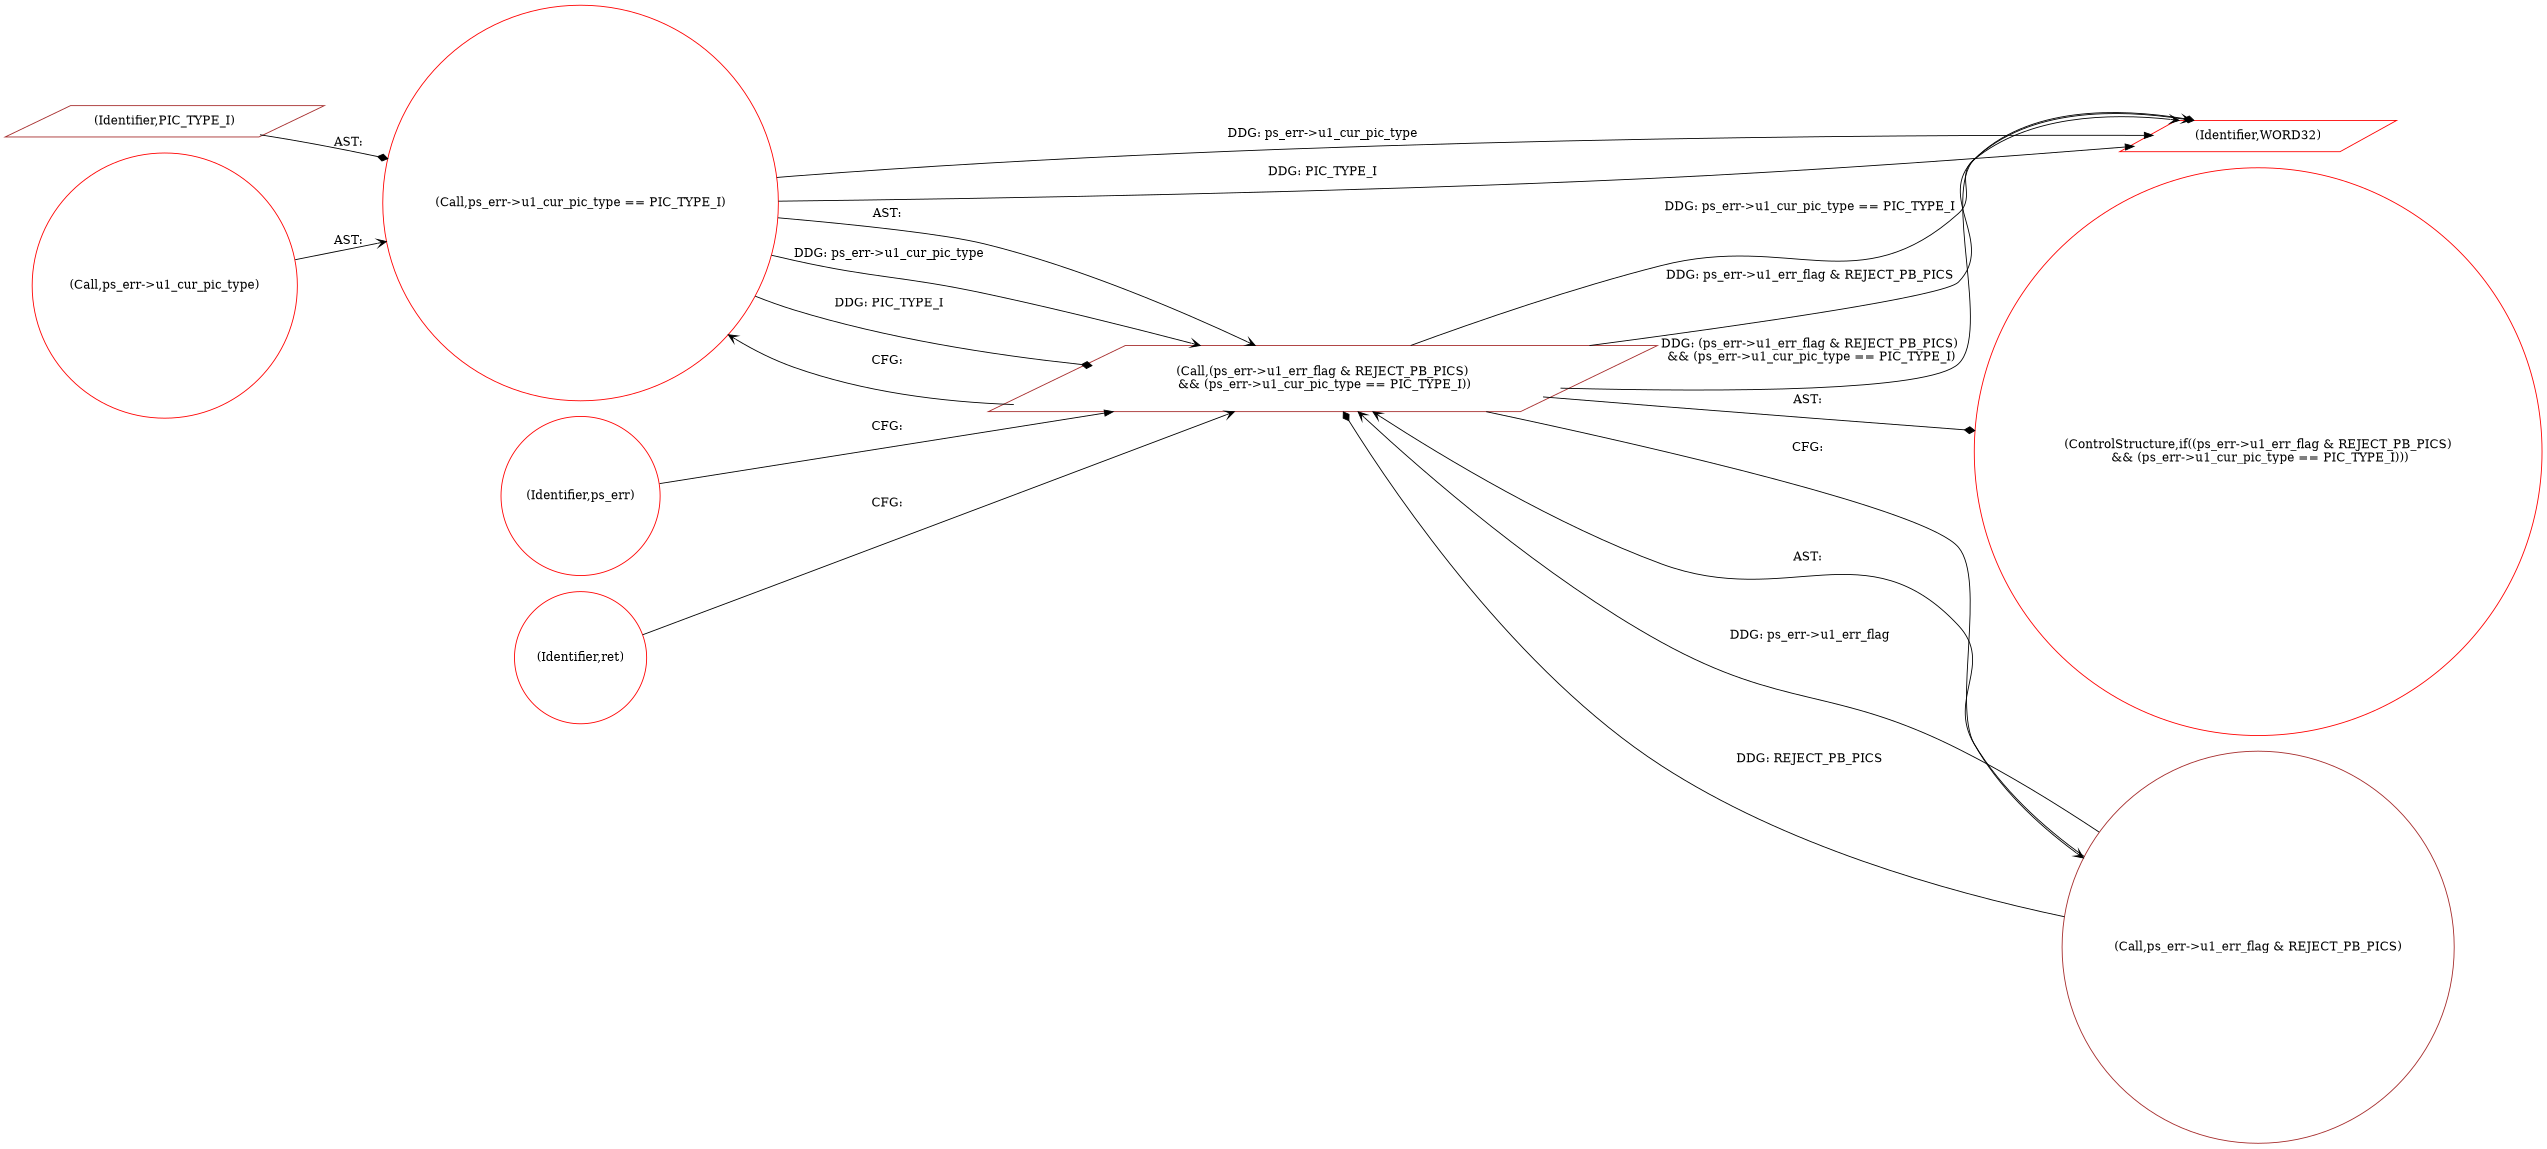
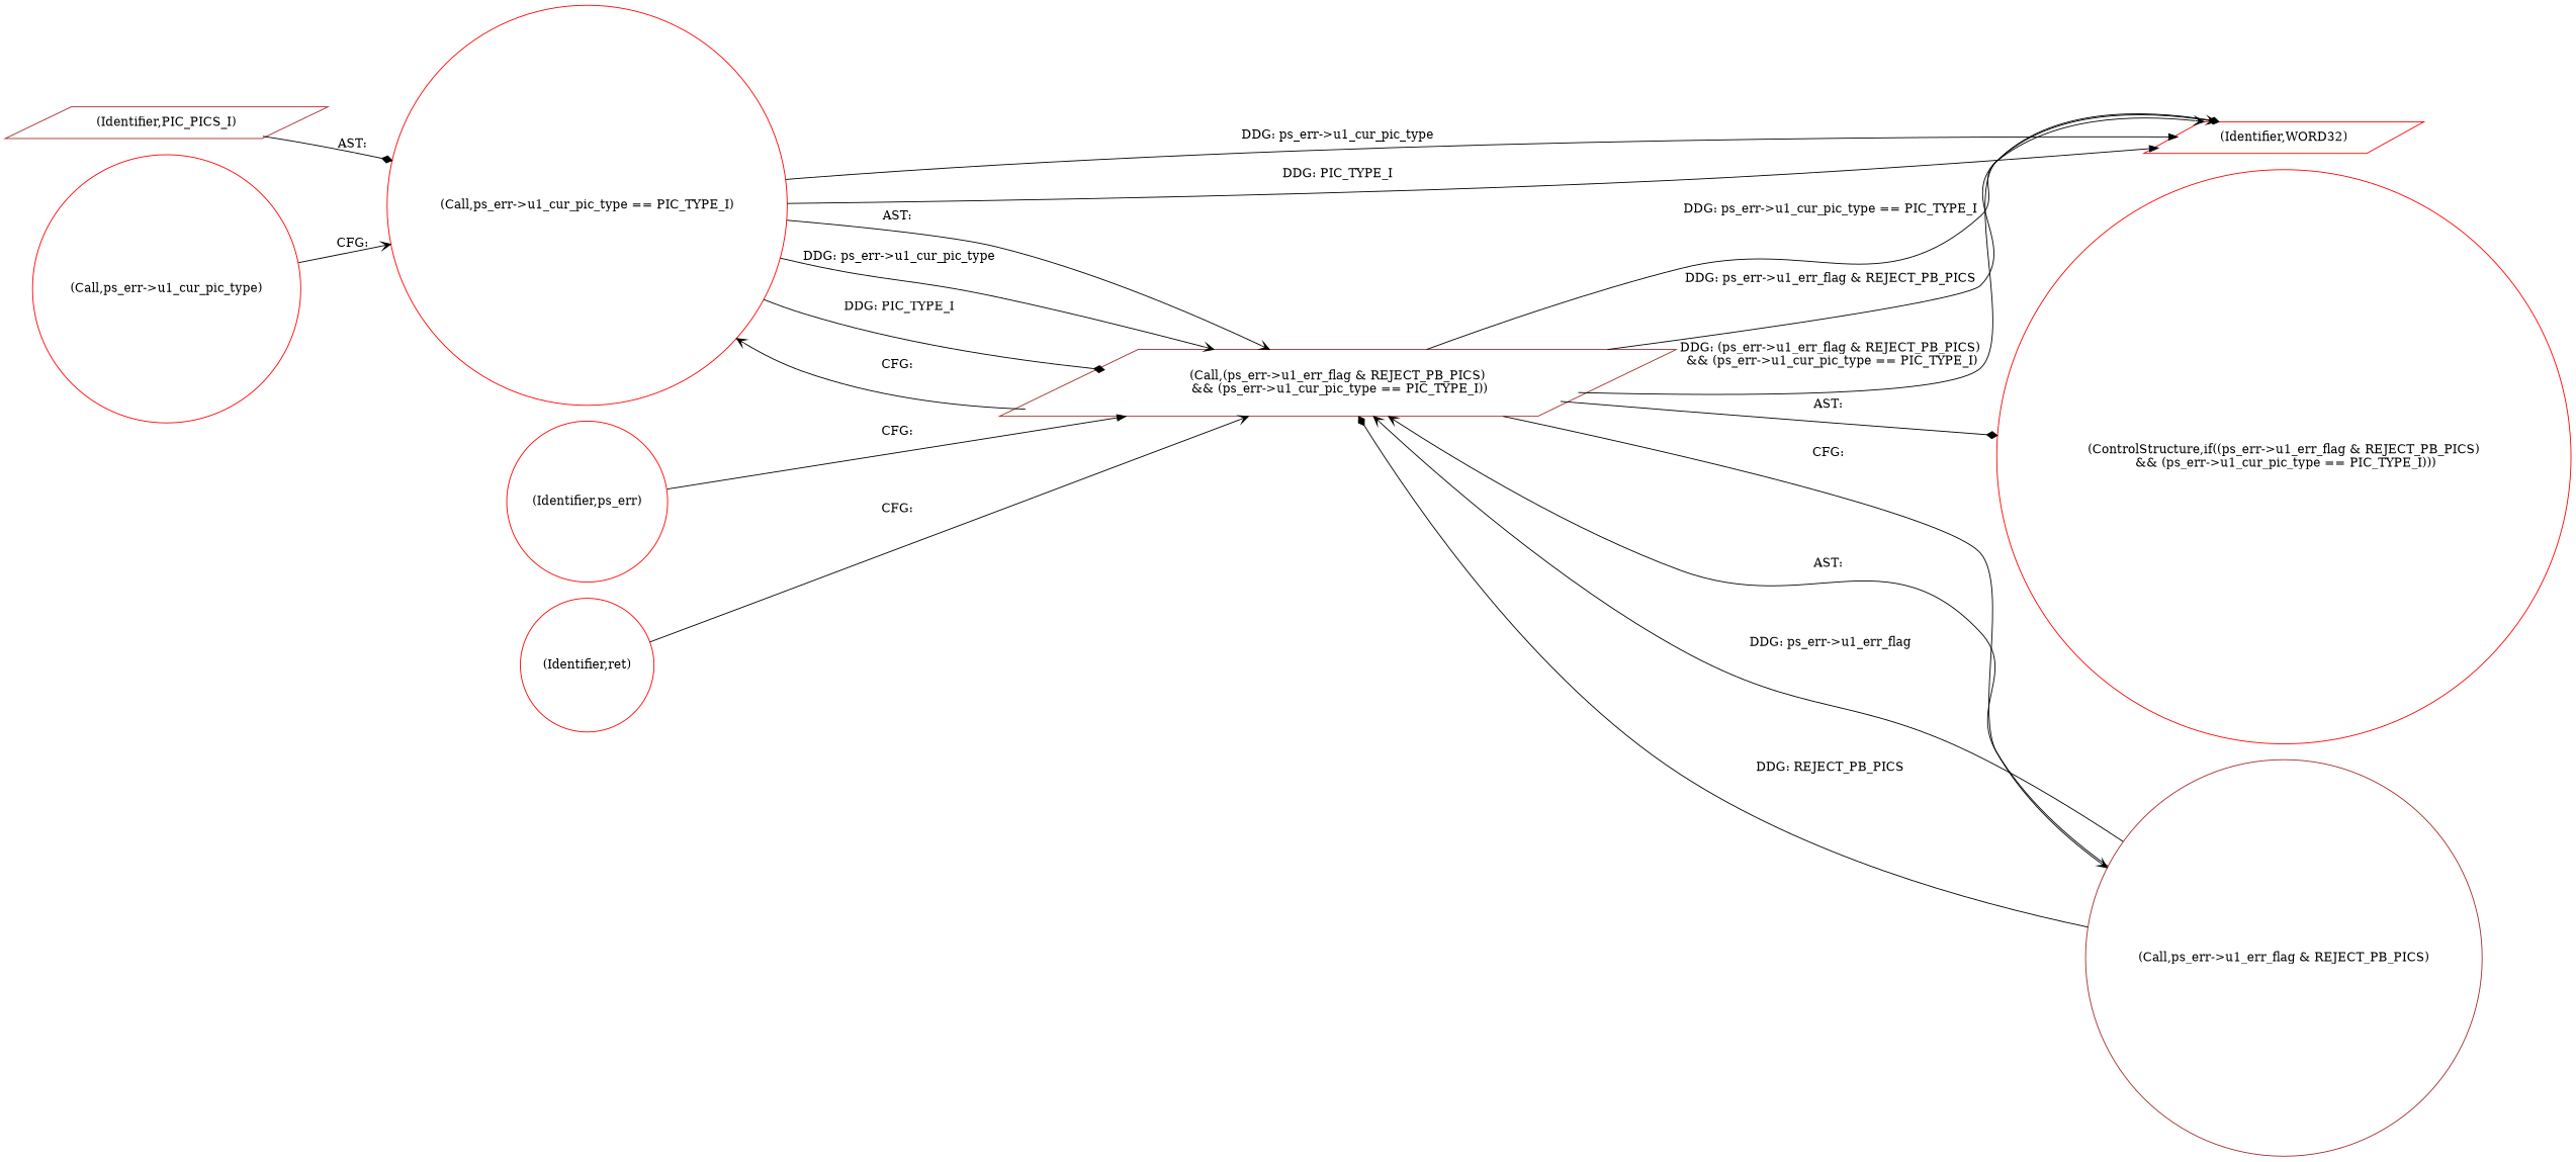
  digraph {
    rankdir=LR
    node [color=red shape=circle]
    edge [arrowhead=vee]
    n1 [label="(Call,ps_err->u1_cur_pic_type == PIC_TYPE_I)"]
    n2 [color=brown label="(Call,(ps_err->u1_err_flag & REJECT_PB_PICS)\n && (ps_err->u1_cur_pic_type == PIC_TYPE_I))" shape=parallelogram]
    n3 [label="(Identifier,WORD32)" shape=parallelogram]
    n4 [label="(ControlStructure,if((ps_err->u1_err_flag & REJECT_PB_PICS)\n && (ps_err->u1_cur_pic_type == PIC_TYPE_I)))"]
    n5 [color=brown label="(Call,ps_err->u1_err_flag & REJECT_PB_PICS)"]
-   n6 [color=brown label="(Identifier,PIC_TYPE_I)" shape=parallelogram]
+   n6 [color=brown label="(Identifier,PIC_PICS_I)" shape=parallelogram]
    n7 [label="(Identifier,ps_err)"]
    n8 [label="(Identifier,ret)"]
    n9 [label="(Call,ps_err->u1_cur_pic_type)"]
    n1 -> n2 [label="AST: "]
    n1 -> n2 [label="DDG: ps_err->u1_cur_pic_type"]
    n1 -> n2 [arrowhead=diamond label="DDG: PIC_TYPE_I"]
    n1 -> n3 [arrowhead=normal label="DDG: ps_err->u1_cur_pic_type"]
    n1 -> n3 [arrowhead=normal label="DDG: PIC_TYPE_I"]
    n2 -> n1 [label="CFG: "]
    n2 -> n3 [label="DDG: ps_err->u1_cur_pic_type == PIC_TYPE_I"]
    n2 -> n3 [label="DDG: ps_err->u1_err_flag & REJECT_PB_PICS"]
    n2 -> n3 [arrowhead=diamond label="DDG: (ps_err->u1_err_flag & REJECT_PB_PICS)\n && (ps_err->u1_cur_pic_type == PIC_TYPE_I)"]
    n2 -> n4 [arrowhead=diamond label="AST: "]
    n2 -> n5 [label="CFG: "]
    n5 -> n2 [label="AST: "]
    n5 -> n2 [label="DDG: ps_err->u1_err_flag"]
    n5 -> n2 [arrowhead=diamond label="DDG: REJECT_PB_PICS"]
    n6 -> n1 [arrowhead=diamond label="AST: "]
    n7 -> n2 [arrowhead=normal label="CFG: "]
    n8 -> n2 [label="CFG: "]
-   n9 -> n1 [label="AST: "]
+   n9 -> n1 [label="CFG: "]
  }
